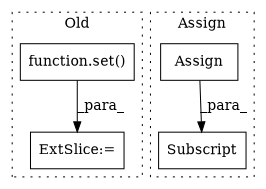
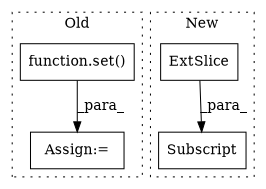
  digraph {
    node [shape=box]
    n1 [a=75 l="4,1" label="function.set()" s="6862,6892"]
-   n2 [a=68 l=3 label="ExtSlice:=" s=6859]
-   n3 [a=85 l=4 label=Assign s=6685]
+   n2 [a=68 l=3 label="Assign:=" s=6859]
+   n3 [a=85 l=4 label=ExtSlice s=6685]
    n4 [a=63 l="138,0" label=Subscript s="6647,0"]
    subgraph cluster_1 {
      label=Old
      style=dotted
      n1
      n2
    }
    subgraph cluster_2 {
-     label=Assign
+     label=New
      style=dotted
      n3
      n4
    }
    n1 -> n2 [label=_para_]
    n3 -> n4 [label=_para_]
  }
